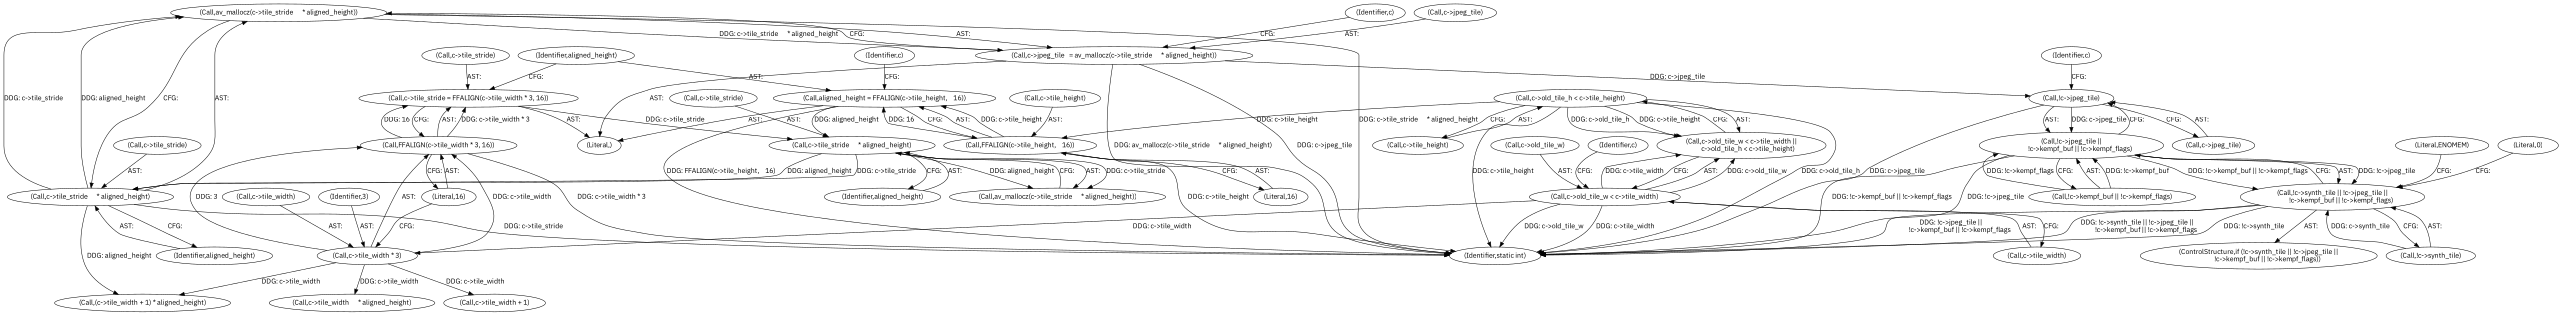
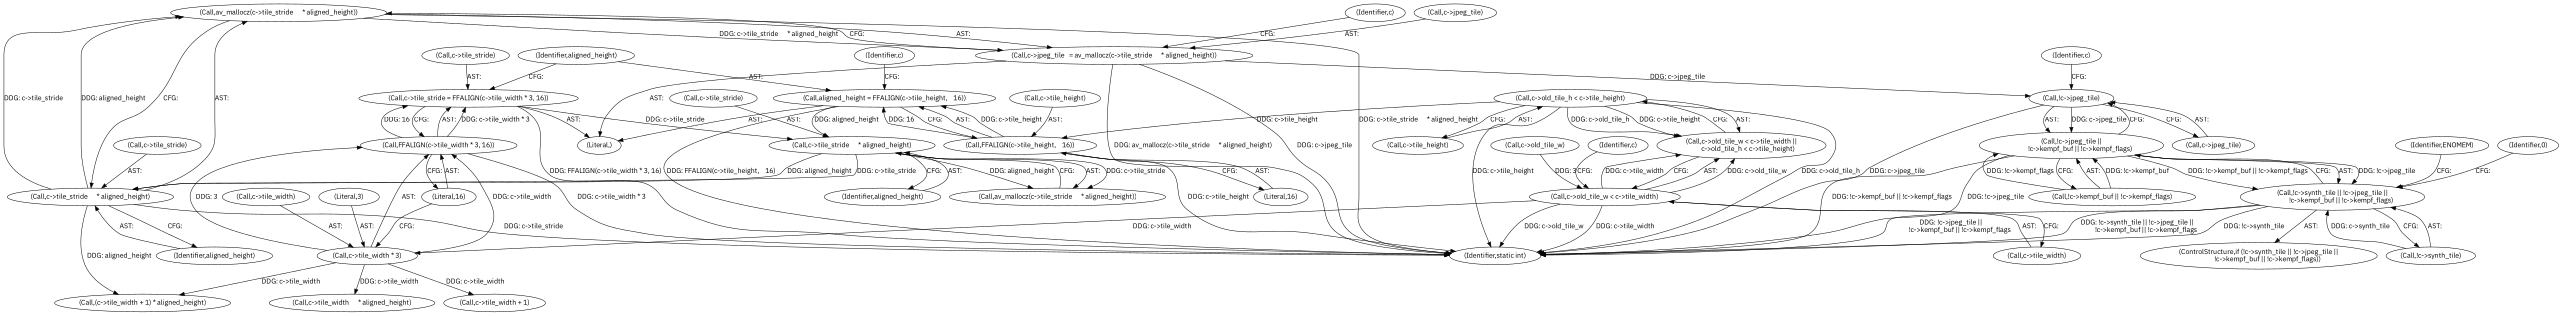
  digraph {
    fontname="IBM Plex Sans"
    node [fontname="IBM Plex Sans"]
    edge [fontname="IBM Plex Sans"]
    n1 [label="(Call,av_mallocz(c->tile_stride      * aligned_height))"]
    n2 [label="(Call,c->tile_stride      * aligned_height)"]
    n3 [label="(Call,c->jpeg_tile   = av_mallocz(c->tile_stride      * aligned_height))"]
    n4 [label="(Identifier,static int)"]
    n5 [label="(Identifier,aligned_height)"]
    n6 [label="(Call,(c->tile_width + 1) * aligned_height)"]
    n7 [label="(Literal,)"]
    n8 [label="(Call,!c->jpeg_tile)"]
    n9 [label="(Call,c->tile_stride      * aligned_height)"]
    n10 [label="(Identifier,aligned_height)"]
    n11 [label="(Call,av_mallocz(c->tile_stride      * aligned_height))"]
    n12 [label="(Call,c->tile_stride = FFALIGN(c->tile_width * 3, 16))"]
    n13 [label="(Call,FFALIGN(c->tile_width * 3, 16))"]
    n14 [label="(Literal,16)"]
    n15 [label="(Call,c->tile_width * 3)"]
    n16 [label="(Call,c->tile_width + 1)"]
    n17 [label="(Call,c->tile_width      * aligned_height)"]
-   n18 [label="(Identifier,3)"]
+   n18 [label="(Literal,3)"]
    n19 [label="(Call,c->old_tile_w < c->tile_width)"]
    n20 [label="(Call,c->tile_width)"]
    n21 [label="(Call,c->old_tile_w < c->tile_width ||\n         c->old_tile_h < c->tile_height)"]
    n22 [label="(Call,c->old_tile_h < c->tile_height)"]
    n23 [label="(Call,aligned_height = FFALIGN(c->tile_height,    16))"]
    n24 [label="(Call,FFALIGN(c->tile_height,    16))"]
    n25 [label="(Literal,16)"]
    n26 [label="(Call,c->tile_height)"]
    n27 [label="(Call,!c->jpeg_tile ||\n            !c->kempf_buf || !c->kempf_flags)"]
    n28 [label="(Call,c->jpeg_tile)"]
    n29 [label="(Call,!c->synth_tile || !c->jpeg_tile ||\n            !c->kempf_buf || !c->kempf_flags)"]
    n30 [label="(Call,!c->kempf_buf || !c->kempf_flags)"]
    n31 [label="(ControlStructure,if (!c->synth_tile || !c->jpeg_tile ||\n            !c->kempf_buf || !c->kempf_flags))"]
    n32 [label="(Call,!c->synth_tile)"]
    n33 [label="(Identifier,aligned_height)"]
    n34 [label="(Identifier,c)"]
    n35 [label="(Call,c->old_tile_w)"]
-   n36 [label="(Literal,ENOMEM)"]
+   n36 [label="(Identifier,ENOMEM)"]
    n37 [label="(Call,c->tile_stride)"]
    n38 [label="(Identifier,c)"]
    n39 [label="(Identifier,c)"]
    n40 [label="(Call,c->tile_stride)"]
    n41 [label="(Identifier,c)"]
-   n42 [label="(Literal,0)"]
+   n42 [label="(Identifier,0)"]
    n43 [label="(Call,c->jpeg_tile)"]
    n44 [label="(Call,c->tile_height)"]
    n45 [label="(Call,c->tile_width)"]
    n46 [label="(Call,c->tile_stride)"]
    n1 -> n2 [label="CFG: "]
    n1 -> n3 [label="AST: "]
    n1 -> n3 [label="DDG: c->tile_stride      * aligned_height"]
    n1 -> n4 [label="DDG: c->tile_stride      * aligned_height"]
    n2 -> n1 [label="AST: "]
    n2 -> n1 [label="DDG: c->tile_stride"]
    n2 -> n1 [label="DDG: aligned_height"]
    n2 -> n4 [label="DDG: c->tile_stride"]
    n2 -> n5 [label="CFG: "]
    n2 -> n6 [label="DDG: aligned_height"]
    n3 -> n1 [label="CFG: "]
    n3 -> n4 [label="DDG: c->jpeg_tile"]
    n3 -> n4 [label="DDG: av_mallocz(c->tile_stride      * aligned_height)"]
    n3 -> n7 [label="AST: "]
    n3 -> n8 [label="DDG: c->jpeg_tile"]
    n5 -> n2 [label="AST: "]
    n8 -> n4 [label="DDG: c->jpeg_tile"]
    n8 -> n27 [label="AST: "]
    n8 -> n27 [label="DDG: c->jpeg_tile"]
    n8 -> n28 [label="CFG: "]
    n9 -> n2 [label="DDG: c->tile_stride"]
    n9 -> n2 [label="DDG: aligned_height"]
    n9 -> n10 [label="CFG: "]
    n9 -> n11 [label="AST: "]
    n9 -> n11 [label="DDG: c->tile_stride"]
    n9 -> n11 [label="DDG: aligned_height"]
    n10 -> n9 [label="AST: "]
    n11 -> n9 [label="CFG: "]
+   n12 -> n4 [label="DDG: FFALIGN(c->tile_width * 3, 16)"]
    n12 -> n7 [label="AST: "]
    n12 -> n9 [label="DDG: c->tile_stride"]
    n12 -> n13 [label="CFG: "]
    n13 -> n4 [label="DDG: c->tile_width * 3"]
    n13 -> n12 [label="AST: "]
    n13 -> n12 [label="DDG: c->tile_width * 3"]
    n13 -> n12 [label="DDG: 16"]
    n13 -> n14 [label="CFG: "]
    n14 -> n13 [label="AST: "]
    n14 -> n15 [label="CFG: "]
    n15 -> n6 [label="DDG: c->tile_width"]
    n15 -> n13 [label="AST: "]
    n15 -> n13 [label="DDG: c->tile_width"]
    n15 -> n13 [label="DDG: 3"]
    n15 -> n16 [label="DDG: c->tile_width"]
    n15 -> n17 [label="DDG: c->tile_width"]
    n18 -> n15 [label="AST: "]
    n19 -> n4 [label="DDG: c->old_tile_w"]
    n19 -> n4 [label="DDG: c->tile_width"]
    n19 -> n15 [label="DDG: c->tile_width"]
    n19 -> n20 [label="CFG: "]
    n19 -> n21 [label="AST: "]
    n19 -> n21 [label="DDG: c->old_tile_w"]
    n19 -> n21 [label="DDG: c->tile_width"]
    n20 -> n19 [label="AST: "]
    n21 -> n19 [label="CFG: "]
    n21 -> n22 [label="CFG: "]
    n22 -> n4 [label="DDG: c->old_tile_h"]
    n22 -> n4 [label="DDG: c->tile_height"]
    n22 -> n21 [label="AST: "]
    n22 -> n21 [label="DDG: c->old_tile_h"]
    n22 -> n21 [label="DDG: c->tile_height"]
    n22 -> n24 [label="DDG: c->tile_height"]
    n22 -> n26 [label="CFG: "]
    n23 -> n4 [label="DDG: FFALIGN(c->tile_height,    16)"]
    n23 -> n7 [label="AST: "]
    n23 -> n9 [label="DDG: aligned_height"]
    n23 -> n24 [label="CFG: "]
    n24 -> n4 [label="DDG: c->tile_height"]
    n24 -> n23 [label="AST: "]
    n24 -> n23 [label="DDG: c->tile_height"]
    n24 -> n23 [label="DDG: 16"]
    n24 -> n25 [label="CFG: "]
    n25 -> n24 [label="AST: "]
    n26 -> n22 [label="AST: "]
    n27 -> n4 [label="DDG: !c->kempf_buf || !c->kempf_flags"]
    n27 -> n4 [label="DDG: !c->jpeg_tile"]
    n27 -> n8 [label="CFG: "]
    n27 -> n29 [label="AST: "]
    n27 -> n29 [label="DDG: !c->jpeg_tile"]
    n27 -> n29 [label="DDG: !c->kempf_buf || !c->kempf_flags"]
    n27 -> n30 [label="CFG: "]
    n28 -> n8 [label="AST: "]
    n29 -> n4 [label="DDG: !c->synth_tile"]
    n29 -> n4 [label="DDG: !c->jpeg_tile ||\n            !c->kempf_buf || !c->kempf_flags"]
    n29 -> n4 [label="DDG: !c->synth_tile || !c->jpeg_tile ||\n            !c->kempf_buf || !c->kempf_flags"]
    n29 -> n27 [label="CFG: "]
    n29 -> n31 [label="AST: "]
    n29 -> n32 [label="CFG: "]
    n30 -> n27 [label="AST: "]
    n30 -> n27 [label="DDG: !c->kempf_buf"]
    n30 -> n27 [label="DDG: !c->kempf_flags"]
    n32 -> n29 [label="AST: "]
    n32 -> n29 [label="DDG: c->synth_tile"]
    n33 -> n12 [label="CFG: "]
    n33 -> n23 [label="AST: "]
    n34 -> n3 [label="CFG: "]
-   n35 -> n19 [label="AST: "]
+   n35 -> n19 [label="DDG: 3"]
    n36 -> n29 [label="CFG: "]
    n37 -> n9 [label="AST: "]
    n38 -> n19 [label="CFG: "]
    n39 -> n23 [label="CFG: "]
    n40 -> n2 [label="AST: "]
    n41 -> n8 [label="CFG: "]
    n42 -> n29 [label="CFG: "]
    n43 -> n3 [label="AST: "]
    n44 -> n24 [label="AST: "]
    n45 -> n15 [label="AST: "]
    n46 -> n12 [label="AST: "]
  }
